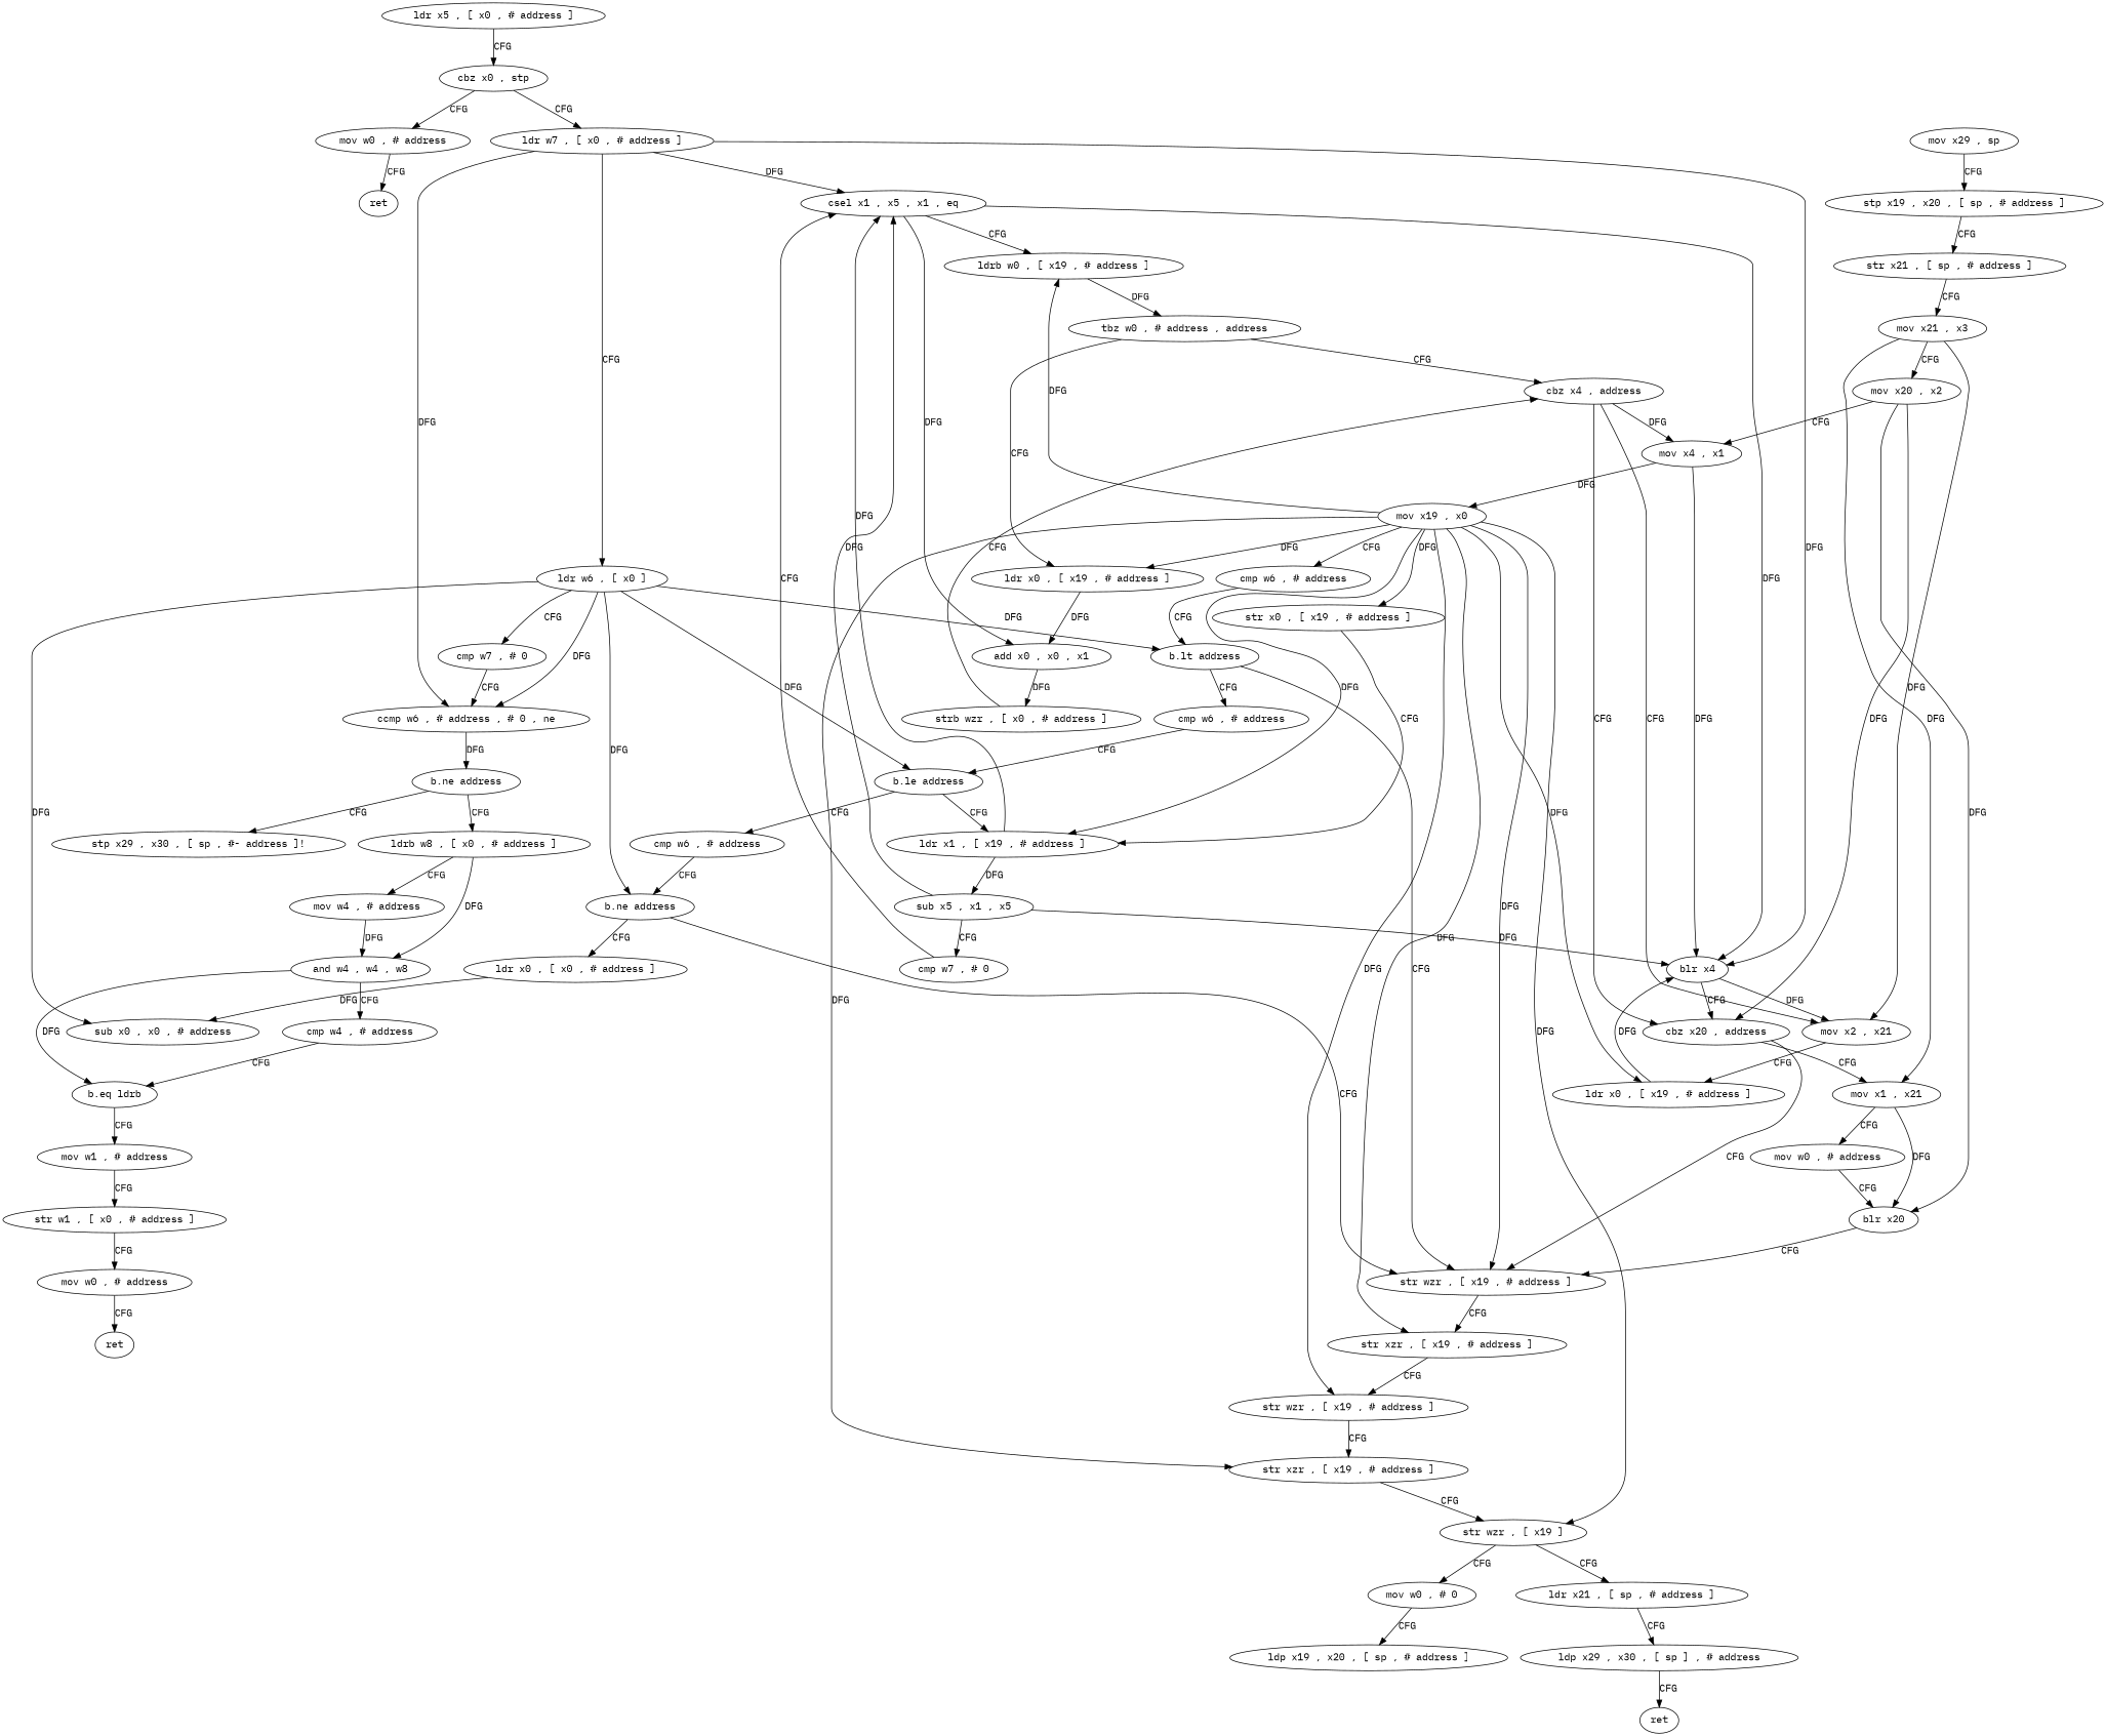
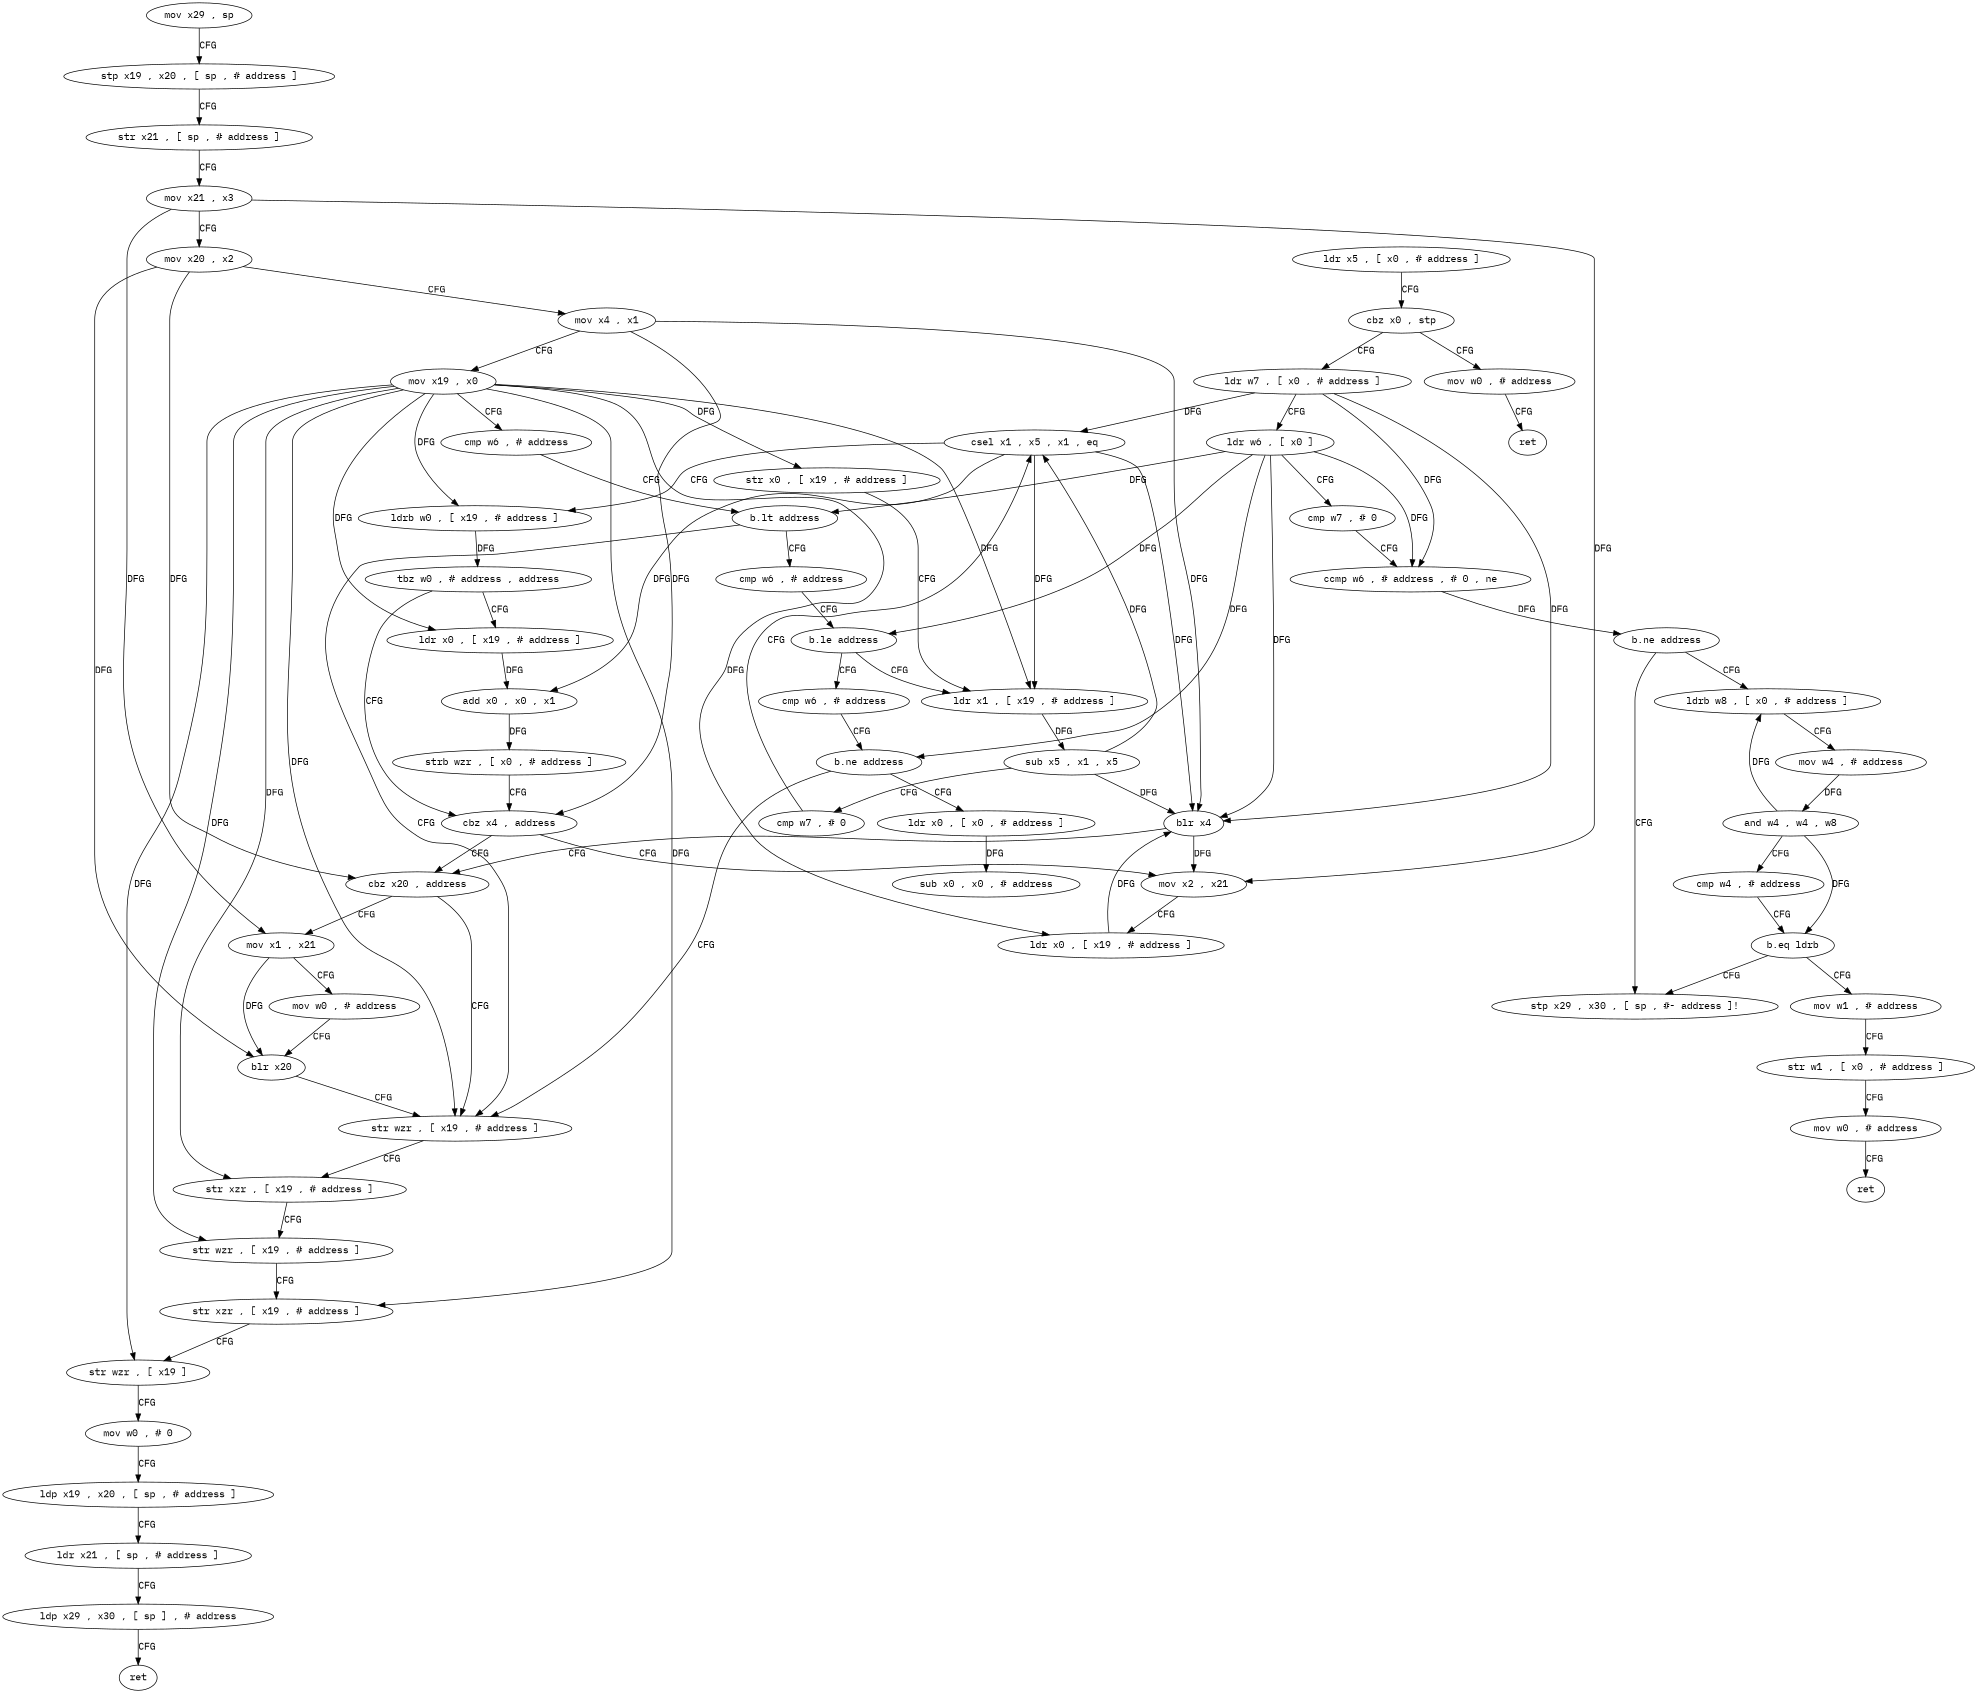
  digraph {
    fontname="IBM Plex Mono"
    node [fontname="IBM Plex Mono"]
    edge [fontname="IBM Plex Mono"]
    n1 [label="ldr x5 , [ x0 , # address ]"]
    n2 [label="cbz x0 , stp"]
    n3 [label="mov w0 , # address"]
    n4 [label="ldr w7 , [ x0 , # address ]"]
    n5 [label="sub x5 , x1 , x5"]
    n6 [label="csel x1 , x5 , x1 , eq"]
    n7 [label="blr x4"]
    n8 [label="cmp w7 , # 0"]
    n9 [label=ret]
    n10 [label="ldr w6 , [ x0 ]"]
    n11 [label="ccmp w6 , # address , # 0 , ne"]
    n12 [label="cmp w7 , # 0"]
    n13 [label="b.lt address"]
    n14 [label="b.le address"]
    n15 [label="b.ne address"]
    n16 [label="b.ne address"]
    n17 [label="ldrb w0 , [ x19 , # address ]"]
    n18 [label="add x0 , x0 , x1"]
    n19 [label="mov x2 , x21"]
    n20 [label="cbz x20 , address"]
    n21 [label="str wzr , [ x19 , # address ]"]
    n22 [label="cmp w6 , # address"]
    n23 [label="ldr x1 , [ x19 , # address ]"]
    n24 [label="cmp w6 , # address"]
    n25 [label="ldr x0 , [ x0 , # address ]"]
    n26 [label="stp x29 , x30 , [ sp , #- address ]!"]
    n27 [label="ldrb w8 , [ x0 , # address ]"]
    n28 [label="mov w4 , # address"]
    n29 [label="and w4 , w4 , w8"]
    n30 [label="mov x29 , sp"]
    n31 [label="stp x19 , x20 , [ sp , # address ]"]
    n32 [label="cmp w4 , # address"]
    n33 [label="b.eq ldrb"]
    n34 [label="str x21 , [ sp , # address ]"]
    n35 [label="mov x21 , x3"]
    n36 [label="mov x20 , x2"]
    n37 [label="mov x1 , x21"]
    n38 [label="mov x4 , x1"]
    n39 [label="blr x20"]
    n40 [label="ldr x0 , [ x19 , # address ]"]
    n41 [label="mov w0 , # address"]
    n42 [label="mov x19 , x0"]
    n43 [label="cbz x4 , address"]
    n44 [label="cmp w6 , # address"]
    n45 [label="str xzr , [ x19 , # address ]"]
    n46 [label="str wzr , [ x19 , # address ]"]
    n47 [label="str xzr , [ x19 , # address ]"]
    n48 [label="str wzr , [ x19 ]"]
    n49 [label="ldr x0 , [ x19 , # address ]"]
    n50 [label="str x0 , [ x19 , # address ]"]
    n51 [label="mov w0 , # 0"]
    n52 [label="tbz w0 , # address , address"]
    n53 [label="mov w1 , # address"]
    n54 [label="str w1 , [ x0 , # address ]"]
    n55 [label="mov w0 , # address"]
    n56 [label="ldp x19 , x20 , [ sp , # address ]"]
    n57 [label="ldr x21 , [ sp , # address ]"]
    n58 [label="ldp x29 , x30 , [ sp ] , # address"]
    n59 [label=ret]
    n60 [label=ret]
    n61 [label="strb wzr , [ x0 , # address ]"]
    n62 [label="sub x0 , x0 , # address"]
    n1 -> n2 [label=CFG]
    n2 -> n3 [label=CFG]
    n2 -> n4 [label=CFG]
    n3 -> n9 [label=CFG]
    n4 -> n6 [label=DFG]
    n4 -> n7 [label=DFG]
    n4 -> n10 [label=CFG]
    n4 -> n11 [label=DFG]
    n5 -> n6 [label=DFG]
    n5 -> n7 [label=DFG]
    n5 -> n8 [label=CFG]
    n6 -> n7 [label=DFG]
    n6 -> n17 [label=CFG]
    n6 -> n18 [label=DFG]
    n7 -> n19 [label=DFG]
    n7 -> n20 [label=CFG]
    n8 -> n6 [label=CFG]
-   n10 -> n62 [label=DFG]
+   n10 -> n7 [label=DFG]
    n10 -> n11 [label=DFG]
    n10 -> n12 [label=CFG]
    n10 -> n13 [label=DFG]
    n10 -> n14 [label=DFG]
    n10 -> n15 [label=DFG]
    n11 -> n16 [label=DFG]
    n12 -> n11 [label=CFG]
    n13 -> n21 [label=CFG]
    n13 -> n22 [label=CFG]
    n14 -> n23 [label=CFG]
    n14 -> n24 [label=CFG]
    n15 -> n21 [label=CFG]
    n15 -> n25 [label=CFG]
    n16 -> n26 [label=CFG]
    n16 -> n27 [label=CFG]
    n17 -> n52 [label=DFG]
    n18 -> n61 [label=DFG]
    n19 -> n40 [label=CFG]
    n20 -> n21 [label=CFG]
    n20 -> n37 [label=CFG]
    n21 -> n45 [label=CFG]
    n22 -> n14 [label=CFG]
    n23 -> n5 [label=DFG]
-   n23 -> n6 [label=DFG]
+   n6 -> n23 [label=DFG]
    n24 -> n15 [label=CFG]
    n25 -> n62 [label=DFG]
    n27 -> n28 [label=CFG]
-   n27 -> n29 [label=DFG]
+   n29 -> n27 [label=DFG]
    n28 -> n29 [label=DFG]
    n29 -> n32 [label=CFG]
    n29 -> n33 [label=DFG]
    n30 -> n31 [label=CFG]
    n31 -> n34 [label=CFG]
    n32 -> n33 [label=CFG]
+   n33 -> n26 [label=CFG]
    n33 -> n53 [label=CFG]
    n34 -> n35 [label=CFG]
    n35 -> n19 [label=DFG]
    n35 -> n36 [label=CFG]
    n35 -> n37 [label=DFG]
    n36 -> n20 [label=DFG]
    n36 -> n38 [label=CFG]
    n36 -> n39 [label=DFG]
    n37 -> n39 [label=DFG]
    n37 -> n41 [label=CFG]
    n38 -> n7 [label=DFG]
-   n38 -> n42 [label=DFG]
-   n43 -> n38 [label=DFG]
+   n38 -> n42 [label=CFG]
+   n38 -> n43 [label=DFG]
    n39 -> n21 [label=CFG]
    n40 -> n7 [label=DFG]
    n41 -> n39 [label=CFG]
    n42 -> n17 [label=DFG]
    n42 -> n21 [label=DFG]
    n42 -> n23 [label=DFG]
    n42 -> n40 [label=DFG]
    n42 -> n44 [label=CFG]
    n42 -> n45 [label=DFG]
    n42 -> n46 [label=DFG]
    n42 -> n47 [label=DFG]
    n42 -> n48 [label=DFG]
    n42 -> n49 [label=DFG]
    n42 -> n50 [label=DFG]
    n43 -> n19 [label=CFG]
    n43 -> n20 [label=CFG]
    n44 -> n13 [label=CFG]
    n45 -> n46 [label=CFG]
    n46 -> n47 [label=CFG]
    n47 -> n48 [label=CFG]
    n48 -> n51 [label=CFG]
    n49 -> n18 [label=DFG]
    n50 -> n23 [label=CFG]
    n51 -> n56 [label=CFG]
    n52 -> n43 [label=CFG]
    n52 -> n49 [label=CFG]
    n53 -> n54 [label=CFG]
    n54 -> n55 [label=CFG]
    n55 -> n60 [label=CFG]
-   n48 -> n57 [label=CFG]
+   n56 -> n57 [label=CFG]
    n57 -> n58 [label=CFG]
    n58 -> n59 [label=CFG]
    n61 -> n43 [label=CFG]
  }
